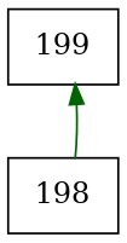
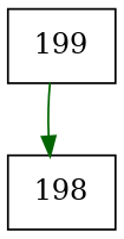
  digraph {
    node [shape=record]
    n1 [label="{199}"]
    n2 [label="{198}"]
-   n2 -> n1 [color=darkgreen]
+   n1 -> n2 [color=darkgreen]
  }
